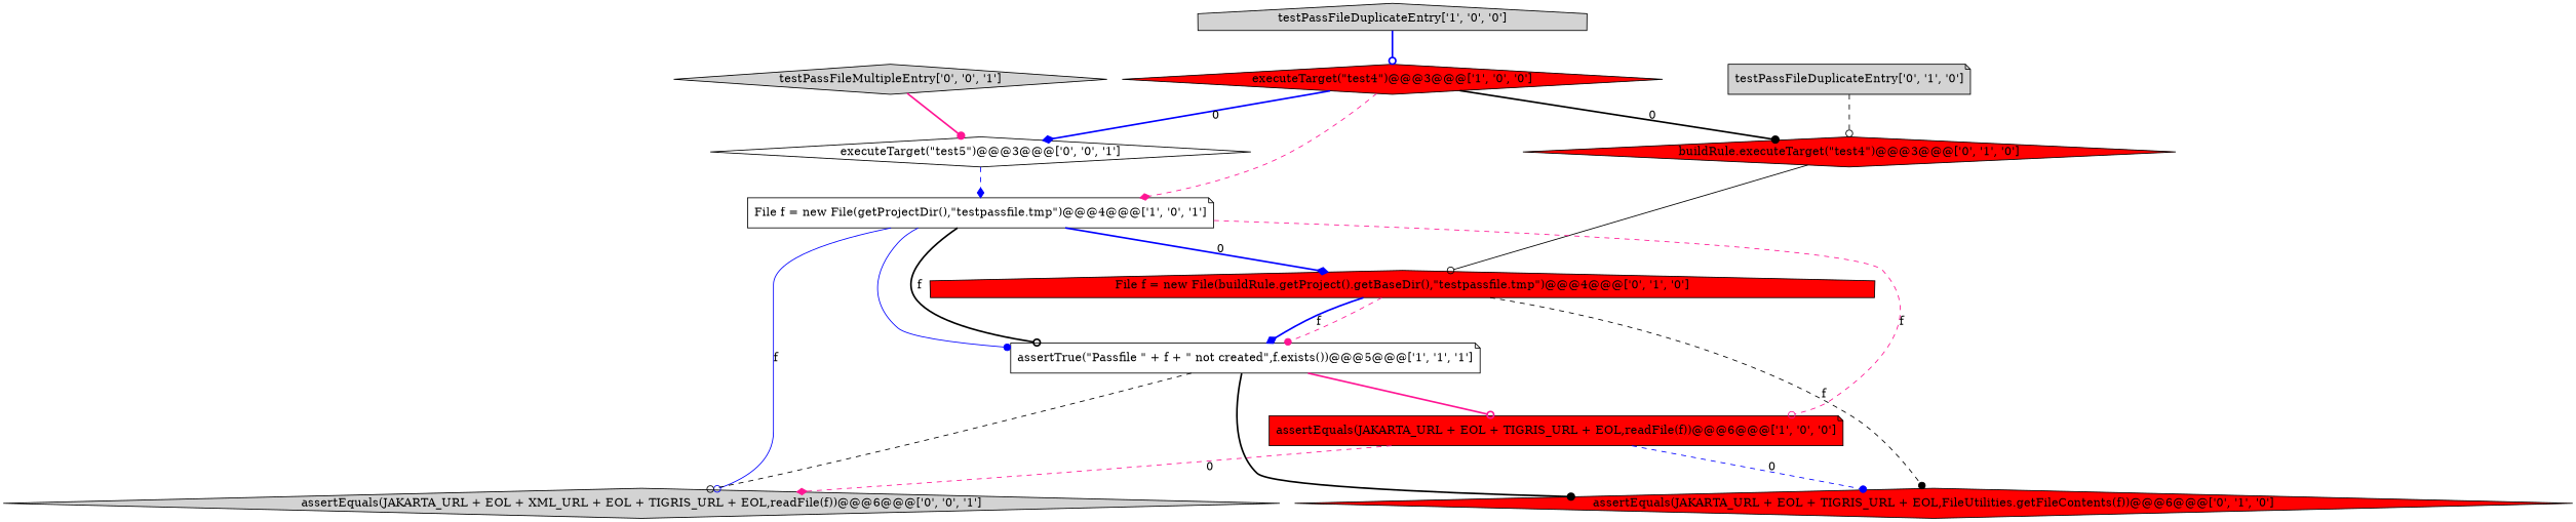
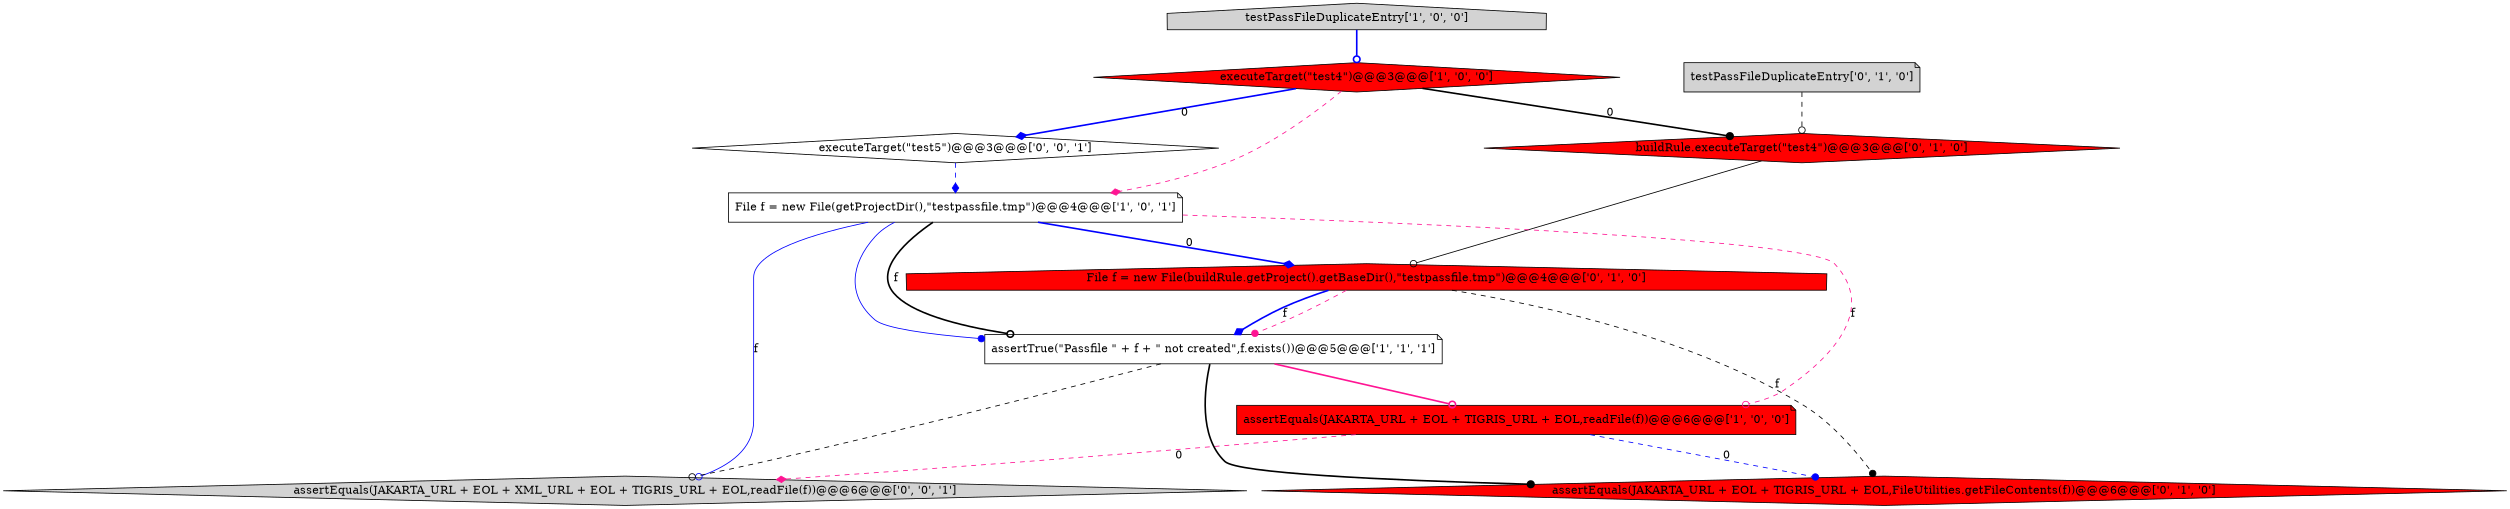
  digraph {
    node [fillcolor=red shape=diamond style=filled]
    edge [style=bold color=blue arrowhead=odot]
    n1 [fillcolor=lightgray label="assertEquals(JAKARTA_URL + EOL + XML_URL + EOL + TIGRIS_URL + EOL,readFile(f))@@@6@@@['0', '0', '1']"]
    n2 [label="buildRule.executeTarget(\"test4\")@@@3@@@['0', '1', '0']"]
    n3 [label="File f = new File(buildRule.getProject().getBaseDir(),\"testpassfile.tmp\")@@@4@@@['0', '1', '0']" shape=house]
    n4 [fillcolor=white label="File f = new File(getProjectDir(),\"testpassfile.tmp\")@@@4@@@['1', '0', '1']" shape=note]
    n5 [label="assertEquals(JAKARTA_URL + EOL + TIGRIS_URL + EOL,readFile(f))@@@6@@@['1', '0', '0']" shape=note]
    n6 [fillcolor=white label="assertTrue(\"Passfile \" + f + \" not created\",f.exists())@@@5@@@['1', '1', '1']" shape=note]
-   n7 [fillcolor=lightgray label="testPassFileMultipleEntry['0', '0', '1']"]
    n8 [fillcolor=white label="executeTarget(\"test5\")@@@3@@@['0', '0', '1']"]
    n9 [label="assertEquals(JAKARTA_URL + EOL + TIGRIS_URL + EOL,FileUtilities.getFileContents(f))@@@6@@@['0', '1', '0']"]
    n10 [fillcolor=lightgray label="testPassFileDuplicateEntry['1', '0', '0']" shape=house]
    n11 [label="executeTarget(\"test4\")@@@3@@@['1', '0', '0']"]
    n12 [fillcolor=lightgray label="testPassFileDuplicateEntry['0', '1', '0']" shape=note]
    n2 -> n3 [style=solid color=black]
    n3 -> n6 [label=f arrowhead=diamond]
    n3 -> n6 [style=dashed color=deeppink arrowhead=dot]
    n3 -> n9 [label=f style=dashed color=black arrowhead=dot]
    n4 -> n1 [label=f style=solid]
    n4 -> n3 [label=0 arrowhead=diamond]
    n4 -> n5 [label=f style=dashed color=deeppink]
    n4 -> n6 [style=solid arrowhead=dot]
    n4 -> n6 [label=f color=black]
    n5 -> n1 [label=0 style=dashed color=deeppink arrowhead=diamond]
    n5 -> n9 [label=0 style=dashed arrowhead=dot]
    n6 -> n1 [style=dashed color=black]
    n6 -> n5 [color=deeppink]
    n6 -> n9 [color=black arrowhead=dot]
-   n7 -> n8 [color=deeppink arrowhead=dot]
    n8 -> n4 [style=dashed arrowhead=diamond]
    n10 -> n11
    n11 -> n2 [label=0 color=black arrowhead=dot]
    n11 -> n4 [style=dashed color=deeppink arrowhead=diamond]
    n11 -> n8 [label=0 arrowhead=diamond]
    n12 -> n2 [style=dashed color=black]
  }
